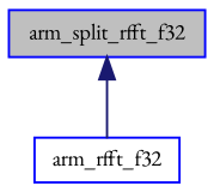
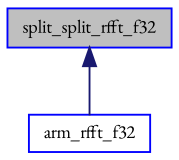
  digraph {
    rankdir=TB
    fontname="EB Garamond"
    node [color=blue fontname="EB Garamond" fontsize=10 shape=record style=filled]
-   n1 [fillcolor=grey75 fontcolor=black height=0.2 label=arm_split_rfft_f32 width=0.4]
+   n1 [fillcolor=grey75 fontcolor=black height=0.2 label=split_split_rfft_f32 width=0.4]
    n2 [fillcolor=white height=0.2 label=arm_rfft_f32 width=0.4]
    n1 -> n2 [color=midnightblue dir=back fontname="EB Garamond" fontsize=10 labelfontname=Helvetica labelfontsize=10 style=solid]
  }
